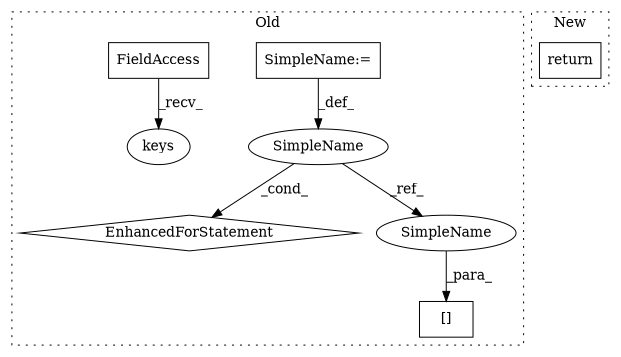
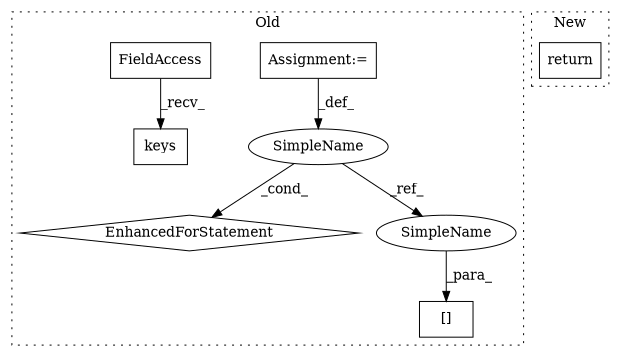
  digraph {
    node [a=42 l="53,2" s="534,601" shape=box]
-   n1 [a=32 l=6 label=keys s=521 shape=ellipse]
-   n2 [a=7 label="SimpleName:="]
+   n1 [a=32 l=6 label=keys s=521]
+   n2 [a=7 label="Assignment:="]
    n3 [a=70 label=EnhancedForStatement shape=diamond]
    n4 [a=2 l="16,1" label="[]" s="617,636"]
    n5 [l=3 label=SimpleName s=591 shape=ellipse]
    n6 [a=22 l=15 label=FieldAccess s=505]
    n7 [l=3 label=SimpleName s=633 shape=ellipse]
    n8 [a=41 l=7 label=return s=820]
    subgraph cluster_1 {
      label=Old
      style=dotted
      n1
      n2
      n3
      n4
      n5
      n6
      n7
    }
    subgraph cluster_2 {
      label=New
      style=dotted
      n8
    }
    n2 -> n5 [label=_def_]
    n5 -> n3 [label=_cond_]
    n5 -> n7 [label=_ref_]
    n6 -> n1 [label=_recv_]
    n7 -> n4 [label=_para_]
  }
